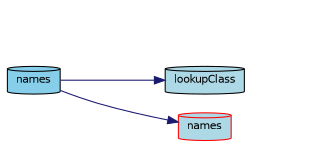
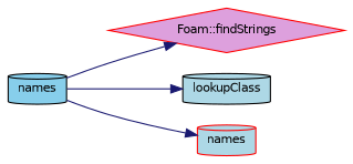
  digraph {
    rankdir=LR
    node [color=black fillcolor=lightblue fontname=Helvetica fontsize=10 shape=cylinder style=filled]
    edge [color=midnightblue fontname=Helvetica fontsize=10 labelfontname=Helvetica labelfontsize=10 style=solid]
    n1 [fillcolor=skyblue fontcolor=black height=0.2 label=names width=0.4]
+   n2 [color=red height=0.2 label="Foam::findStrings" shape=diamond width=0.4 fillcolor=plum]
    n3 [height=0.2 label=lookupClass width=0.4]
    n4 [color=red height=0.2 label=names width=0.4]
+   n1 -> n2
    n1 -> n3
    n1 -> n4
  }
